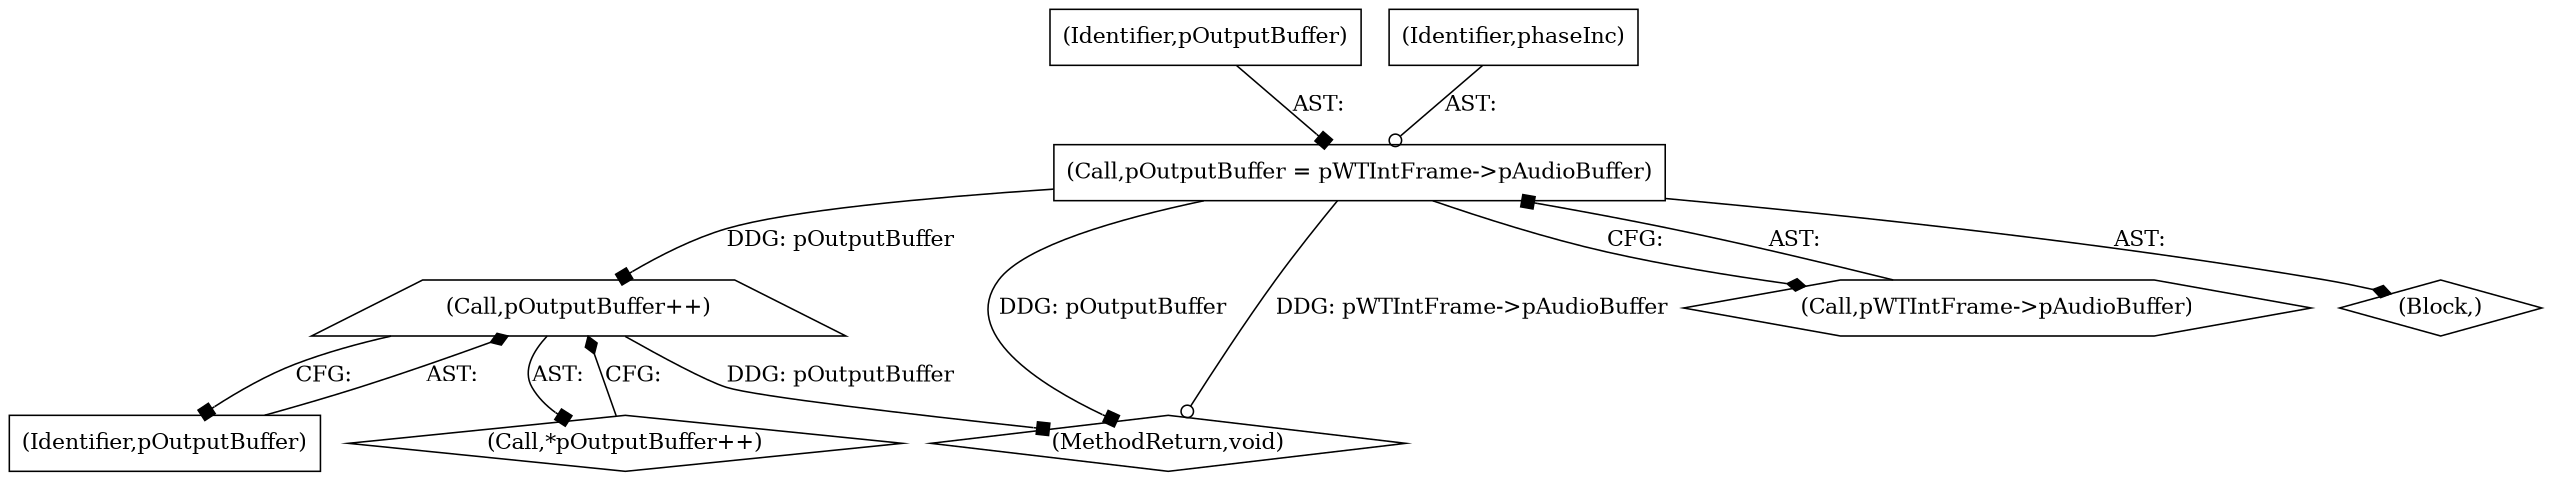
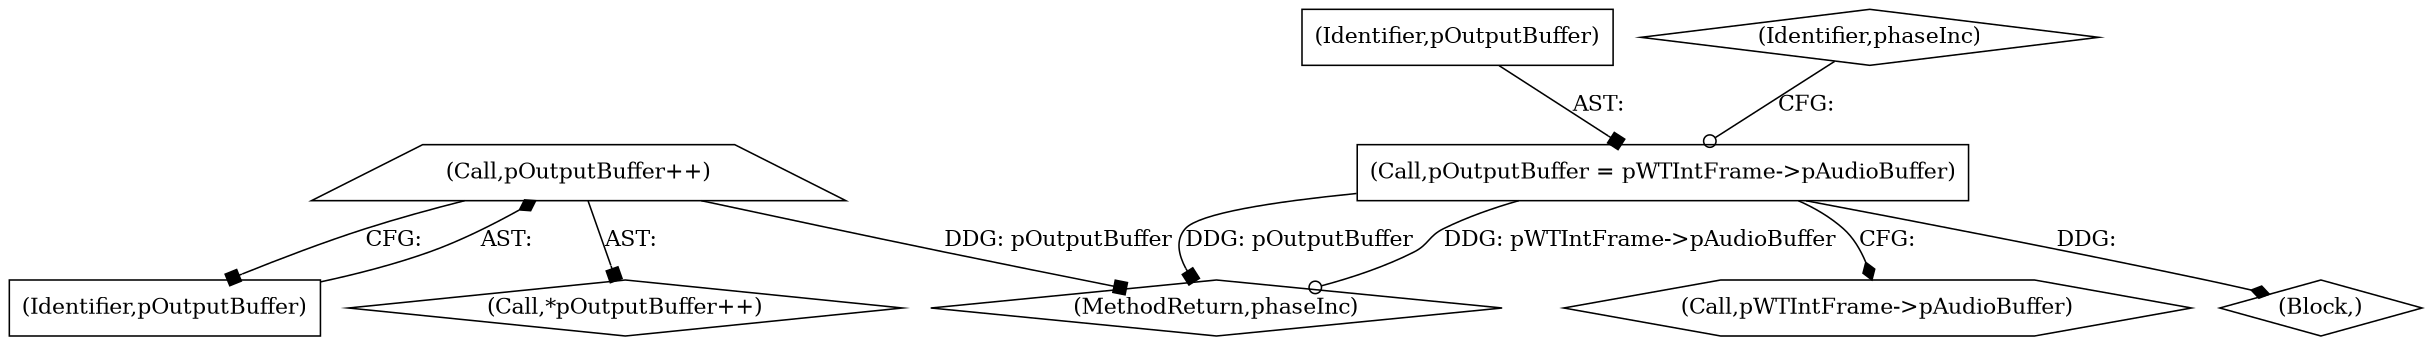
  digraph {
    node [shape=diamond]
    edge [arrowhead=box]
    n1 [label="(Call,pOutputBuffer = pWTIntFrame->pAudioBuffer)" shape=box]
    n2 [label="(Call,pOutputBuffer++)" shape=trapezium]
-   n3 [label="(MethodReturn,void)"]
+   n3 [label="(MethodReturn,phaseInc)"]
    n4 [label="(Call,pWTIntFrame->pAudioBuffer)" shape=hexagon]
    n5 [label="(Block,)"]
    n6 [label="(Identifier,pOutputBuffer)" shape=box]
    n7 [label="(Call,*pOutputBuffer++)"]
    n8 [label="(Identifier,pOutputBuffer)" shape=box]
-   n9 [label="(Identifier,phaseInc)" shape=box]
-   n1 -> n2 [label="DDG: pOutputBuffer"]
+   n9 [label="(Identifier,phaseInc)"]
    n1 -> n3 [label="DDG: pOutputBuffer"]
    n1 -> n3 [arrowhead=odot label="DDG: pWTIntFrame->pAudioBuffer"]
    n1 -> n4 [arrowhead=diamond label="CFG: "]
-   n1 -> n5 [arrowhead=diamond label="AST: "]
+   n1 -> n5 [arrowhead=diamond label="DDG: "]
    n2 -> n3 [label="DDG: pOutputBuffer"]
    n2 -> n6 [label="CFG: "]
    n2 -> n7 [label="AST: "]
-   n4 -> n1 [label="AST: "]
    n6 -> n2 [arrowhead=diamond label="AST: "]
-   n7 -> n2 [arrowhead=diamond label="CFG: "]
    n8 -> n1 [label="AST: "]
-   n9 -> n1 [arrowhead=odot label="AST: "]
+   n9 -> n1 [arrowhead=odot label="CFG: "]
  }
